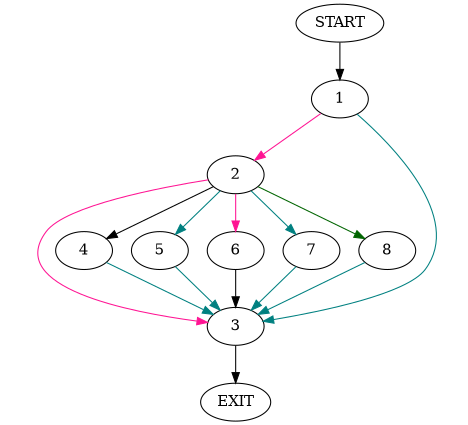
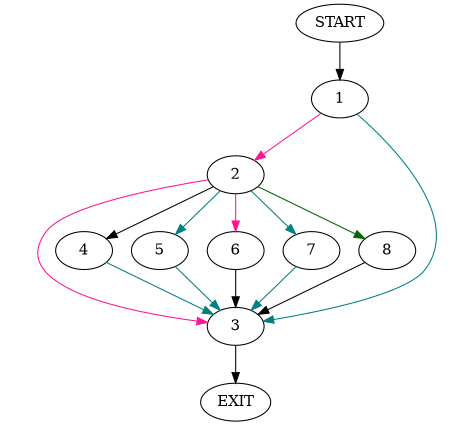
  digraph {
    edge [color=teal]
    n1 [label=START]
    1
    2
    3
    n5 [label=EXIT]
    4
    5
    6
    7
    8
    n1 -> 1 [color=black]
    1 -> 2 [color=deeppink]
    1 -> 3
    2 -> 3 [color=deeppink]
    2 -> 4 [color=black]
    2 -> 5
    2 -> 6 [color=deeppink]
    2 -> 7
    2 -> 8 [color=darkgreen]
    3 -> n5 [color=black]
    4 -> 3
    5 -> 3
    6 -> 3 [color=black]
    7 -> 3
-   8 -> 3
+   8 -> 3 [color=black]
  }
